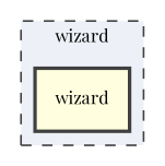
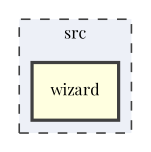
  digraph {
    compound=true
    fontname="Playfair Display"
    n1 [color=grey25 fillcolor=lightyellow fontname="Playfair Display" fontsize=10 label=wizard shape=box style="filled,bold,"]
    subgraph cluster_1 {
      bgcolor="#edf0f7"
      fontsize=10
-     label=wizard
+     label=src
      pencolor=grey25
      style="filled,dashed,"
      n1
    }
  }
